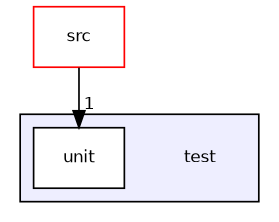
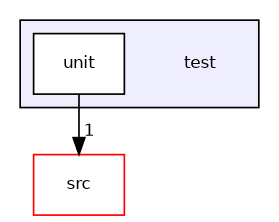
  digraph {
    compound=true
    node [fontname=Helvetica fontsize=10 shape=box fillcolor=white style=filled]
    n1 [label=test shape=plaintext fillcolor="" style=""]
    n2 [color=black label=unit]
    n3 [color=red label=src]
    subgraph cluster_1 {
      bgcolor="#eeeeff"
      pencolor=black
      n1
      n2
    }
-   n3 -> n2 [headlabel=1 labeldistance=1.5 labelfontname=Helvetica labelfontsize=10]
+   n2 -> n3 [headlabel=1 labeldistance=1.5 labelfontname=Helvetica labelfontsize=10]
  }
